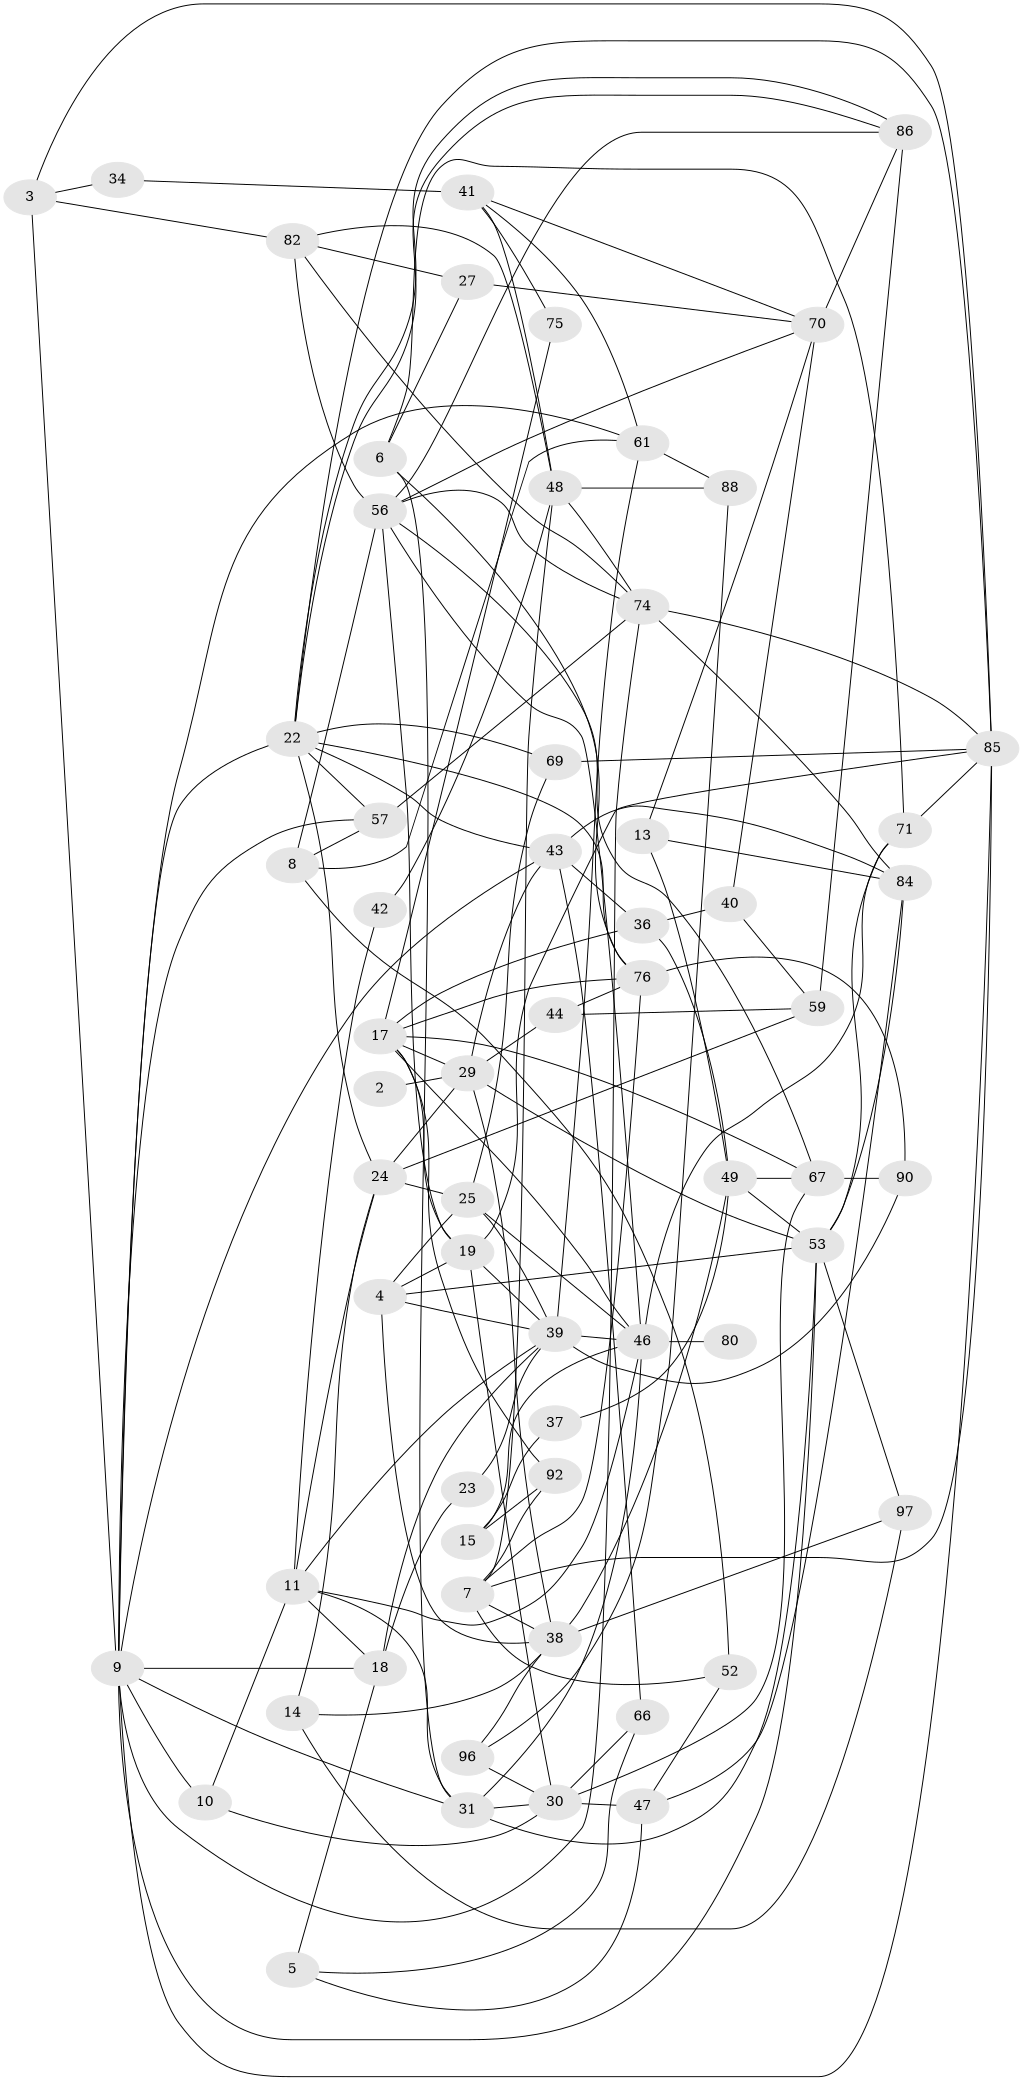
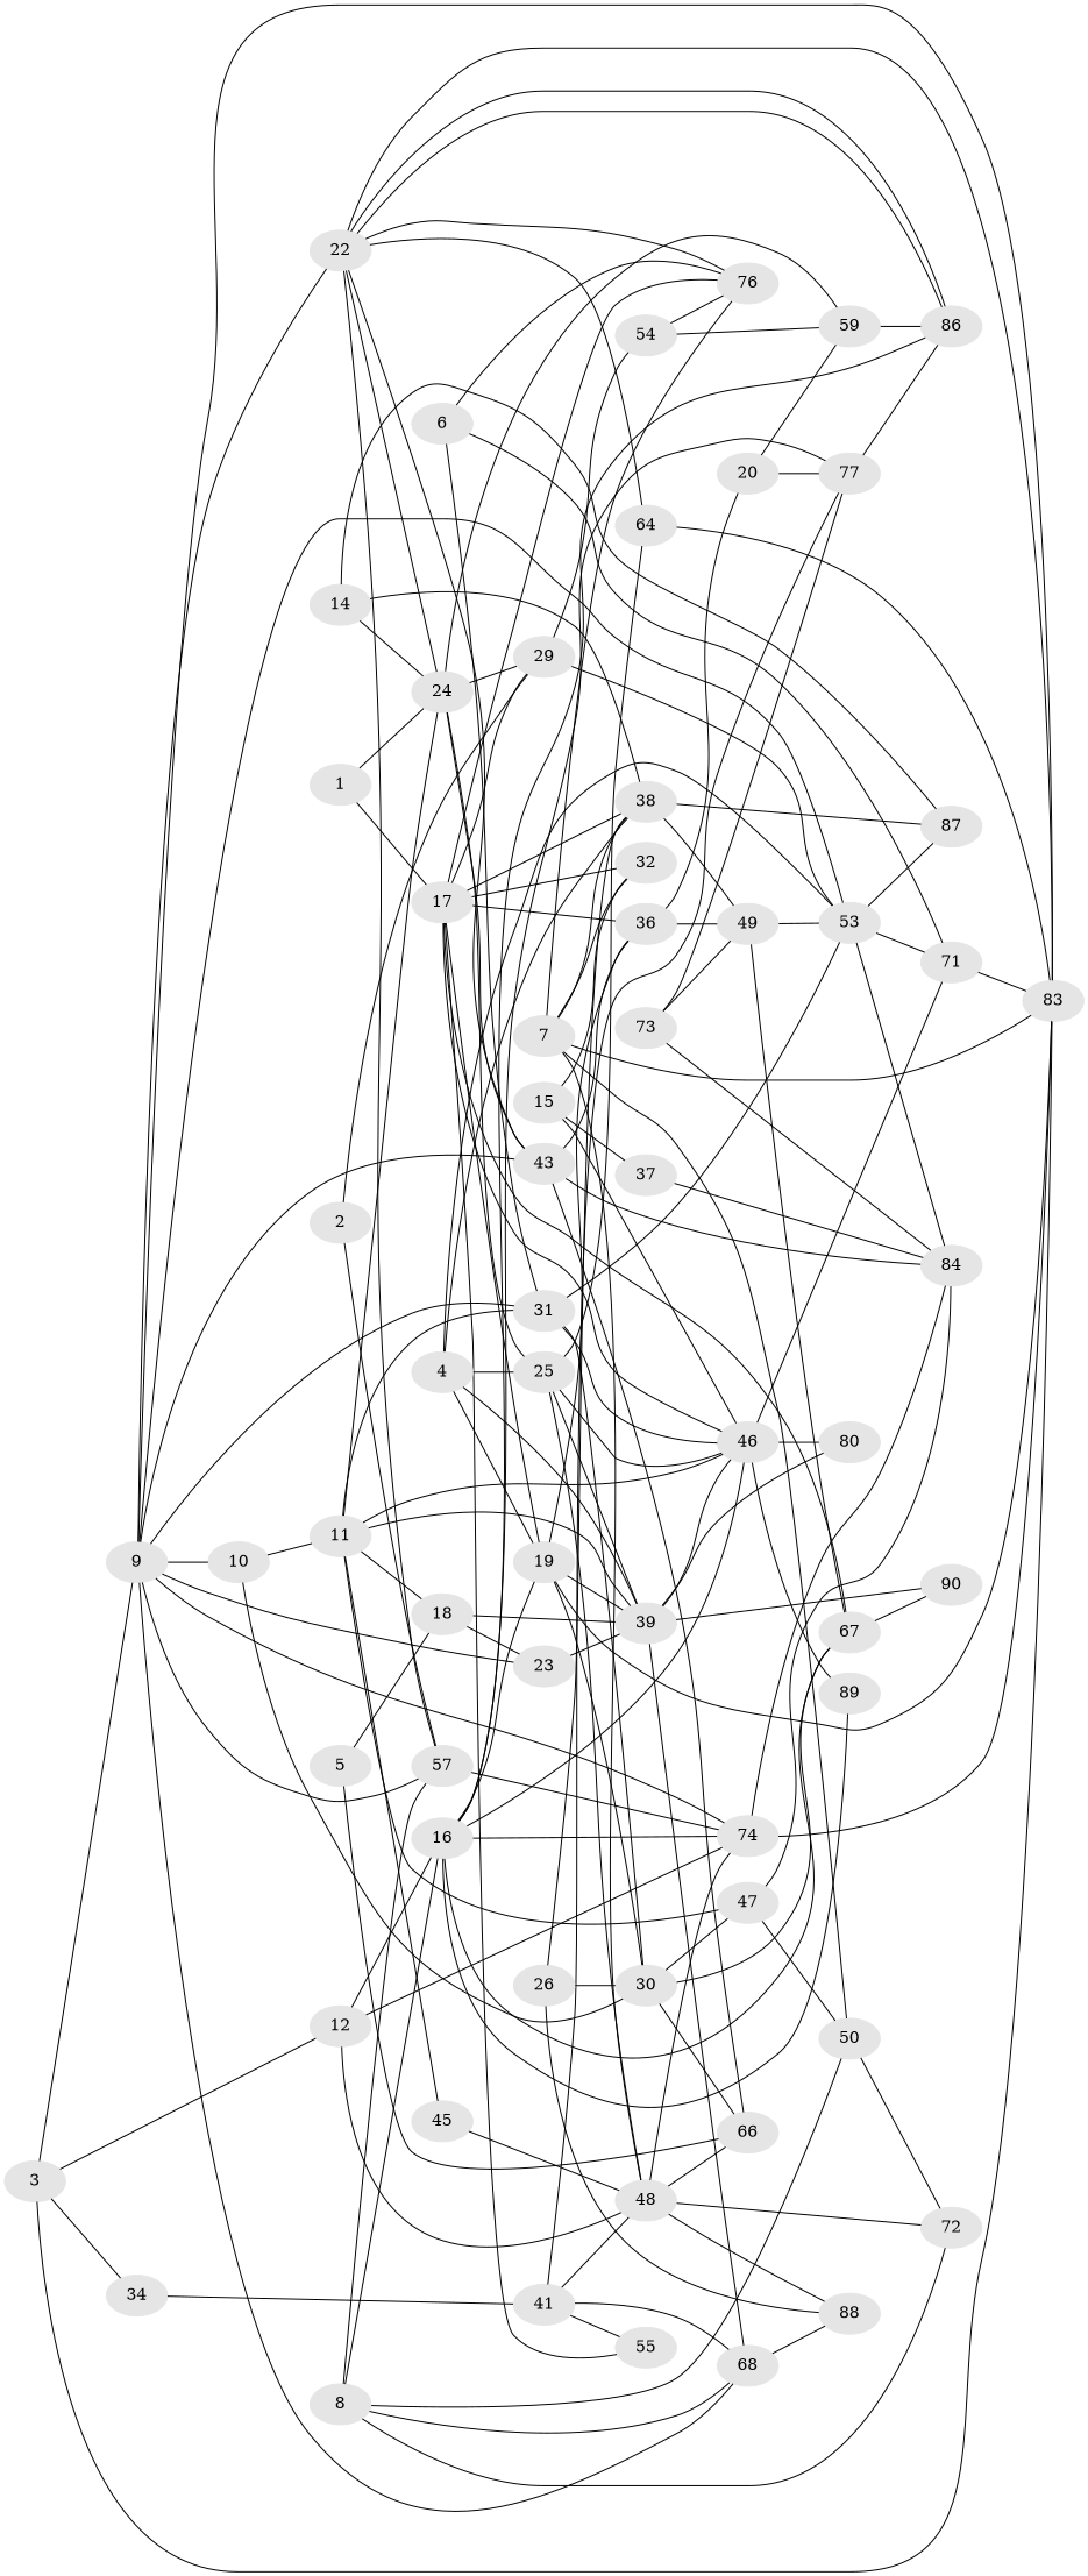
  graph {
    rankdir=LR
    node [color=gray90 style=filled]
    17 [super="+79"]
    29 [super="+62"]
    19 [super="+51"]
    38 [super="+45"]
    76 [super="+100"]
-   32 [label=92]
+   32
    46 [super="+65"]
    67 [super="+81"]
    36 [super="+93"]
-   75
+   75 [label=55]
+   1
    24 [super="+44"]
    25 [super="+28"]
    59 [super="+73"]
    53 [super="+63"]
    n16 [label=43]
-   54 [label=44]
+   54
    2
    57 [super="+87"]
    74 [super="+78"]
    3 [super="+56"]
    9 [super="+98"]
-   12 [label=82]
+   12
    34
-   83 [super="+95" label=85]
+   83 [super="+95"]
    18
    n27 [label=31]
-   68 [label=61]
+   68
    10
    22 [super="+31"]
-   27
    48 [super="+55"]
-   16 [super="+52" label=56]
+   16 [super="+52"]
    41 [super="+61"]
    4 [super="+82"]
    39 [super="+60"]
    30 [super="+96"]
-   64 [label=69]
+   64
    49 [super="+91"]
-   97
+   97 [label=87]
    80
    90
    71
    84 [super="+94"]
    5
    66
    23
    6 [super="+58"]
-   70 [super="+92"]
+   70 [super="+92" label=77]
    86
    7 [super="+35"]
-   50 [super="+69" label=52]
+   50 [super="+69"]
+   72
    88
    8 [super="+20"]
+   89
    11 [super="+85"]
-   42
+   42 [label=45]
    47
-   13
+   13 [label=73]
    14 [super="+43"]
    15 [super="+77"]
    37
-   40
-   26 [super="+99" label=96]
+   40 [label=20]
+   26 [super="+99"]
    17 -- 29
    17 -- 19
-   29 -- 38
+   17 -- 38
    17 -- 76
    17 -- 32
    17 -- 46
    17 -- 67
    17 -- 36
    17 -- 75
    29 -- 53
-   29 -- n16
+   24 -- n16
    29 -- 54
+   19 -- 36
    19 -- 83
    19 -- 39
    19 -- 30
    38 -- 49
    38 -- 97
-   76 -- 90
    46 -- 80
    46 -- 71
+   46 -- 89
    67 -- 90
    36 -- 49
    36 -- 40
+   1 -- 17
+   1 -- 24
    24 -- 29
    24 -- 25
    24 -- 59
    25 -- 46
+   25 -- 48
    25 -- 39
    25 -- 64
    59 -- 86
    53 -- 97
    53 -- 71
    53 -- 84
    n16 -- 36
    n16 -- 84
    n16 -- 66
    54 -- 76
    54 -- 59
    2 -- 29
+   2 -- 57
    57 -- 74
    74 -- 83
    74 -- 84
    3 -- 9
    3 -- 12
    3 -- 34
    3 -- 83
    9 -- 53
    9 -- n16
    9 -- 57
    9 -- 74
    9 -- 83
-   9 -- 18
+   9 -- 23
    9 -- n27
    9 -- 68
    9 -- 10
    9 -- 22
    12 -- 74
-   12 -- 27
    12 -- 48
    12 -- 16
    34 -- 41
    18 -- 39
    18 -- 23
    n27 -- 46
    n27 -- 53
    n27 -- 30
    68 -- 88
    10 -- 30
    10 -- 11
    22 -- 76
    22 -- 24
    22 -- n16
    22 -- 57
    22 -- 83
    22 -- 64
    22 -- 86
    22 -- 86
-   27 -- 70
    48 -- 74
+   48 -- 66
+   48 -- 72
    48 -- 88
    16 -- 19
    16 -- 46
    16 -- 67
    16 -- 74 [weight=2]
    16 -- 70
    16 -- 86
+   16 -- 89 [weight=2]
    41 -- 75
    41 -- 68
    41 -- 48
    41 -- 70
    4 -- 19
    4 -- 38
    4 -- 25
    4 -- 53
    4 -- 39
    39 -- 46
    39 -- 68
+   39 -- 80
    39 -- 90
    30 -- 67
    30 -- 66
    30 -- 47
    64 -- 83
    49 -- 67
    49 -- 53
    71 -- 83
    5 -- 18
    5 -- 66
    23 -- 39
    6 -- 76
    6 -- n27
-   6 -- 27
    6 -- 71
    70 -- 86
    7 -- 38
    7 -- 76
    7 -- 32
    7 -- 83
    7 -- 48
    7 -- 50
+   50 -- 72
    8 -- 57
    8 -- 68
    8 -- 16
    8 -- 50
+   8 -- 72
    11 -- 46
    11 -- 24
    11 -- 18
    11 -- n27
    11 -- 39
    11 -- 42
-   5 -- 47
+   11 -- 47
    42 -- 48
    47 -- 84
    47 -- 50
    13 -- 49
    13 -- 84
    13 -- 70
    14 -- 38
    14 -- 24
    14 -- 97
    15 -- 32
    15 -- 46
    15 -- 37 [weight=2]
-   37 -- 49
+   37 -- 84
    40 -- 59
    40 -- 70
    26 -- 38
    26 -- 30
    26 -- 88
  }
